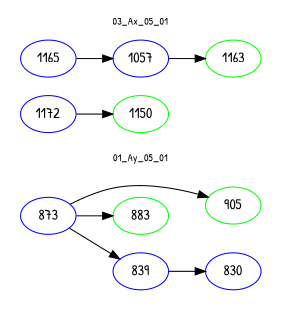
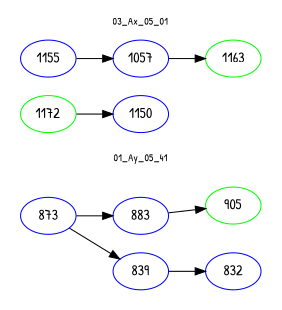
  digraph {
    fontname="Patrick Hand"
    rankdir=LR
    node [color=blue fontname="Patrick Hand"]
    edge [color=black fontname="Patrick Hand"]
    n1 [label=873]
    n2 [label=839]
-   n3 [color=green label=883]
-   n4 [label=830]
+   n3 [label=883]
+   n4 [label=832]
    n5 [color=green label=905]
-   n6 [label=1165]
+   n6 [label=1155]
    n7 [label=1057]
-   n8 [label=1172]
+   n8 [color=green label=1172]
    n9 [color=green label=1163]
-   n10 [color=green label=1150]
+   n10 [label=1150]
    subgraph cluster_1 {
      color=white
      fontsize=10
-     label="01_Ay_05_01"
+     label="01_Ay_05_41"
      n1
      n2
      n3
      n4
      n5
    }
    subgraph cluster_2 {
      color=white
      fontsize=10
      label="03_Ax_05_01"
      n6
      n7
      n8
      n9
      n10
    }
    n1 -> n2
    n1 -> n3
    n2 -> n4
-   n1 -> n5
+   n3 -> n5
    n6 -> n7
    n7 -> n9
    n8 -> n10
  }
